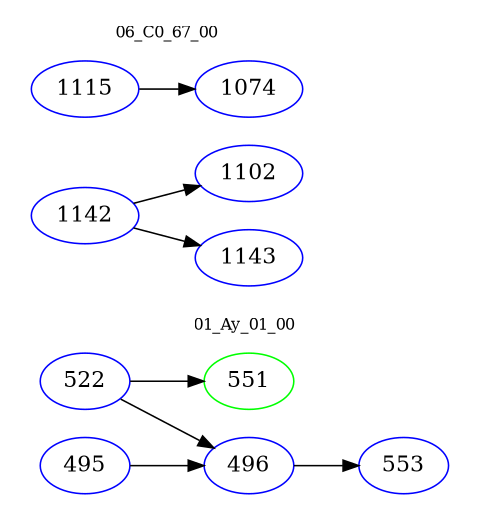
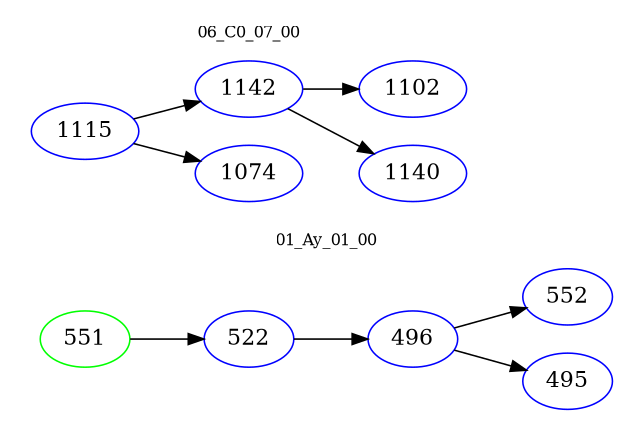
  digraph {
    rankdir=LR
    node [color=blue]
    edge [color=black]
    n1 [label=522]
    n2 [label=496]
    n3 [color=green label=551]
    n4 [label=495]
-   n5 [label=553]
+   n5 [label=552]
    n6 [label=1115]
    n7 [label=1074]
    n8 [label=1142]
-   n9 [label=1143]
+   n9 [label=1140]
    n10 [label=1102]
    subgraph cluster_1 {
      color=white
      fontsize=10
      label="01_Ay_01_00"
      n1
      n2
      n3
      n4
      n5
    }
    subgraph cluster_2 {
      color=white
      fontsize=10
-     label="06_C0_67_00"
+     label="06_C0_07_00"
      n6
      n7
      n8
      n9
      n10
    }
    n1 -> n2
-   n1 -> n3
-   n4 -> n2
+   n3 -> n1
+   n2 -> n4
    n2 -> n5
    n6 -> n7
+   n6 -> n8
    n8 -> n9
    n8 -> n10
  }
